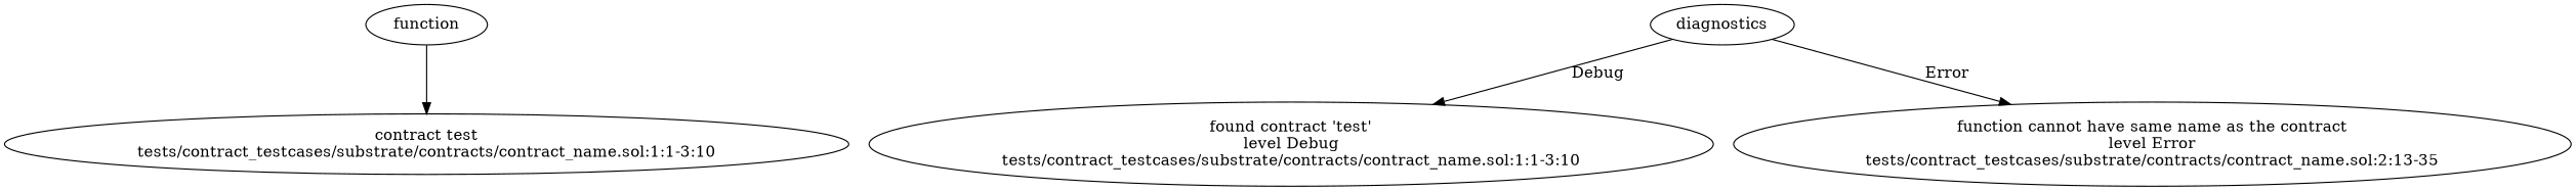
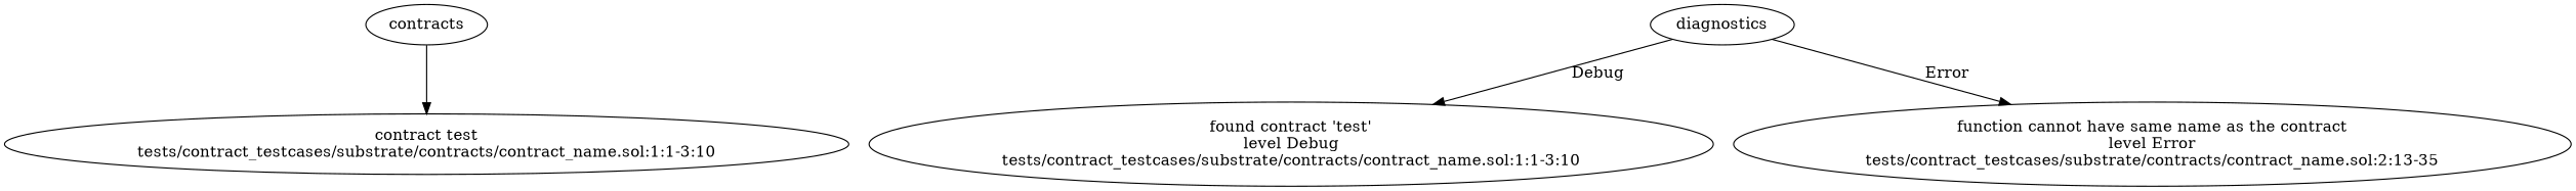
  strict digraph {
    n1 [label="contract test\ntests/contract_testcases/substrate/contracts/contract_name.sol:1:1-3:10"]
    n2 [label="found contract 'test'\nlevel Debug\ntests/contract_testcases/substrate/contracts/contract_name.sol:1:1-3:10"]
    n3 [label="function cannot have same name as the contract\nlevel Error\ntests/contract_testcases/substrate/contracts/contract_name.sol:2:13-35"]
-   contracts [label=function]
+   contracts
    diagnostics
    contracts -> n1
    diagnostics -> n2 [label=Debug]
    diagnostics -> n3 [label=Error]
  }
